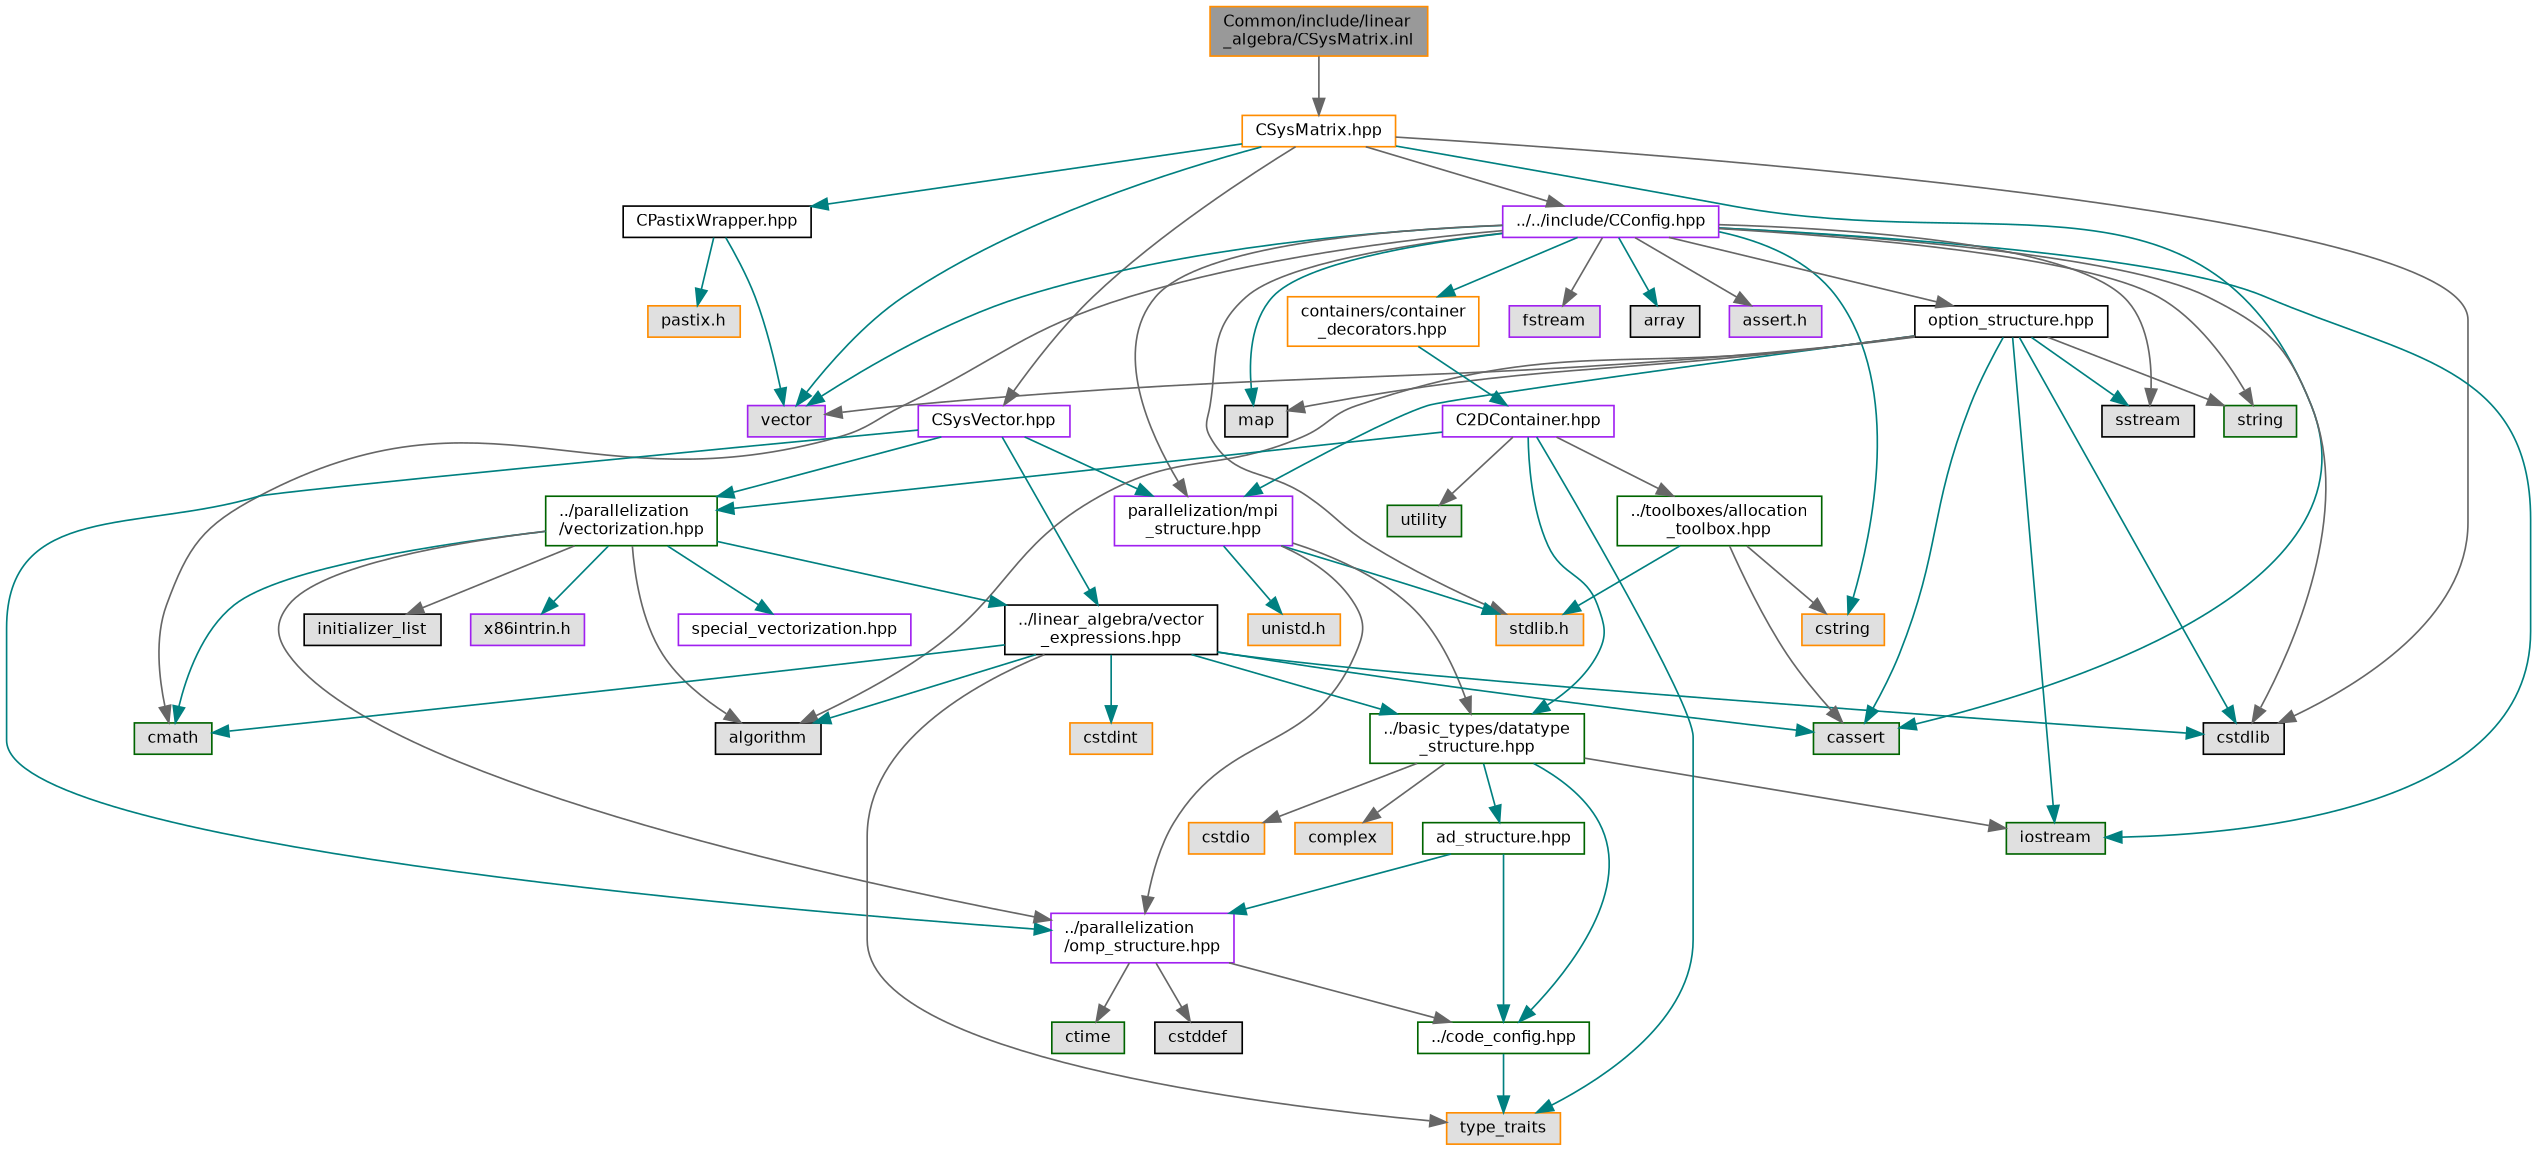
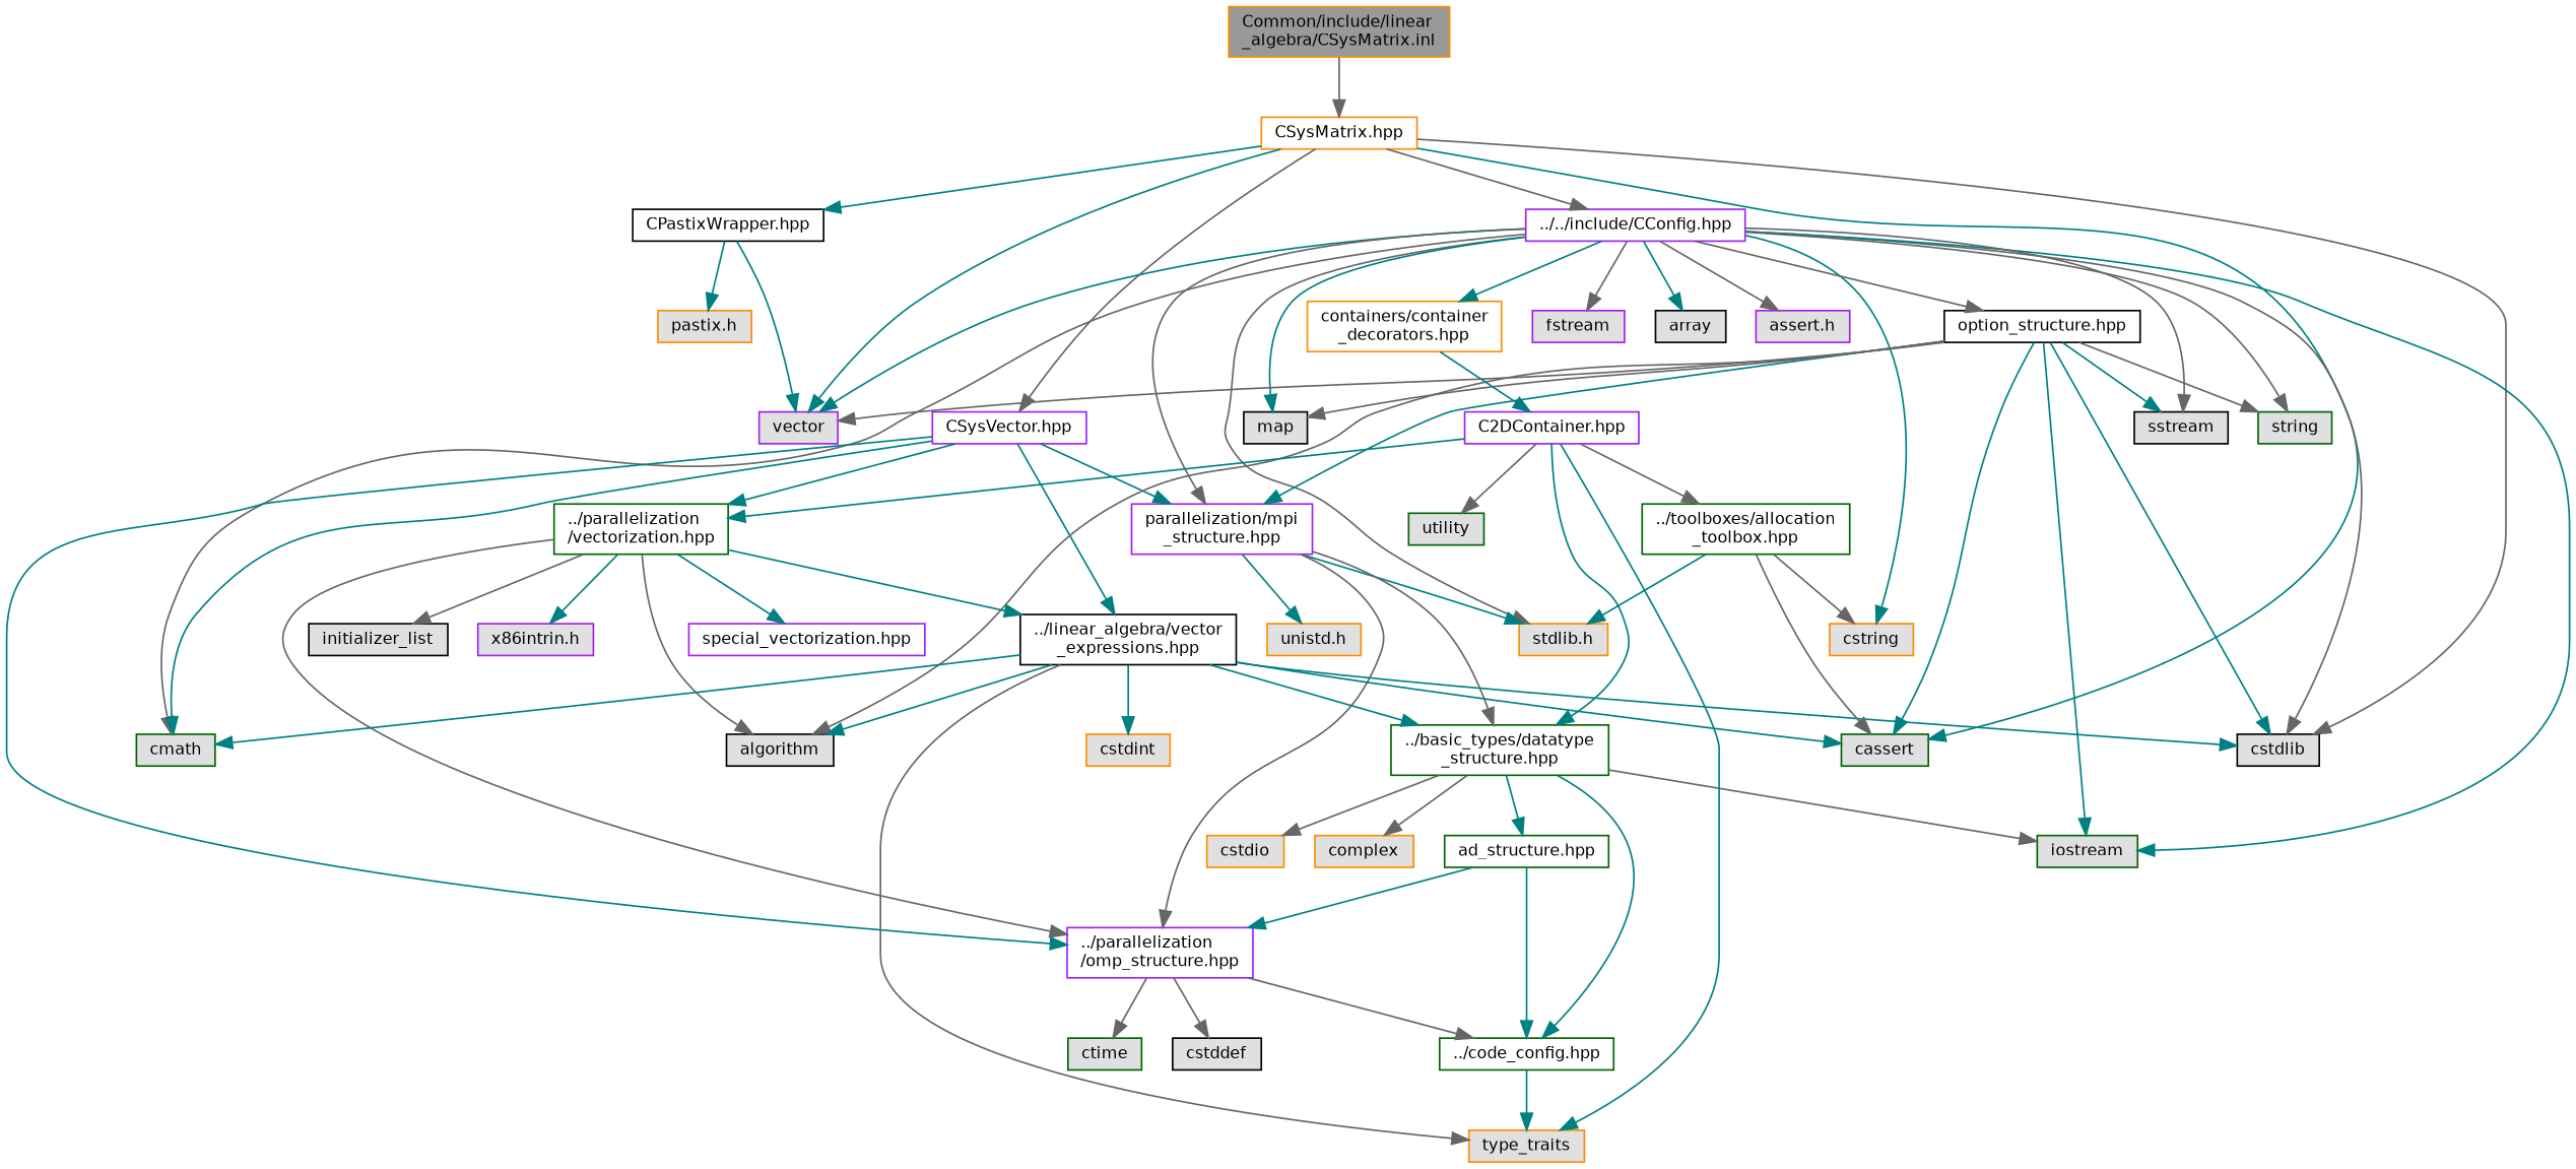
  digraph {
    node [color=darkorange fillcolor="#E0E0E0" fontname=Helvetica fontsize=10 shape=box style=filled]
    edge [color=teal fontname=Helvetica fontsize=10 labelfontname=Helvetica labelfontsize=10 style=solid]
    n1 [fillcolor=grey60 fontcolor=black height=0.2 label="Common/include/linear\l_algebra/CSysMatrix.inl" width=0.4]
    n2 [fillcolor=white height=0.2 label="CSysMatrix.hpp" width=0.4]
    n3 [color=purple fillcolor=white height=0.2 label="../../include/CConfig.hpp" width=0.4]
    n4 [color=black height=0.2 label=cstdlib width=0.4]
    n5 [color=purple height=0.2 label=vector width=0.4]
    n6 [color=darkgreen height=0.2 label=cassert width=0.4]
    n7 [color=purple fillcolor=white height=0.2 label="CSysVector.hpp" width=0.4]
    n8 [color=black fillcolor=white height=0.2 label="CPastixWrapper.hpp" width=0.4]
    n9 [color=purple fillcolor=white height=0.2 label="parallelization/mpi\l_structure.hpp" width=0.4]
    n10 [height=0.2 label="stdlib.h" width=0.4]
    n11 [color=darkgreen height=0.2 label=iostream width=0.4]
    n12 [color=purple height=0.2 label=fstream width=0.4]
    n13 [color=black height=0.2 label=sstream width=0.4]
    n14 [color=darkgreen height=0.2 label=string width=0.4]
    n15 [height=0.2 label=cstring width=0.4]
    n16 [color=black height=0.2 label=array width=0.4]
    n17 [color=darkgreen height=0.2 label=cmath width=0.4]
    n18 [color=black height=0.2 label=map width=0.4]
    n19 [color=purple height=0.2 label="assert.h" width=0.4]
    n20 [color=black fillcolor=white height=0.2 label="option_structure.hpp" width=0.4]
    n21 [fillcolor=white height=0.2 label="containers/container\l_decorators.hpp" width=0.4]
    n22 [color=purple fillcolor=white height=0.2 label="../parallelization\l/omp_structure.hpp" width=0.4]
    n23 [color=darkgreen fillcolor=white height=0.2 label="../parallelization\l/vectorization.hpp" width=0.4]
    n24 [color=black fillcolor=white height=0.2 label="../linear_algebra/vector\l_expressions.hpp" width=0.4]
    n25 [height=0.2 label="pastix.h" width=0.4]
    n26 [color=darkgreen fillcolor=white height=0.2 label="../basic_types/datatype\l_structure.hpp" width=0.4]
    n27 [height=0.2 label="unistd.h" width=0.4]
    n28 [color=black height=0.2 label=algorithm width=0.4]
    n29 [color=purple fillcolor=white height=0.2 label="C2DContainer.hpp" width=0.4]
    n30 [height=0.2 label=complex width=0.4]
    n31 [height=0.2 label=cstdio width=0.4]
    n32 [color=darkgreen fillcolor=white height=0.2 label="../code_config.hpp" width=0.4]
    n33 [color=darkgreen fillcolor=white height=0.2 label="ad_structure.hpp" width=0.4]
    n34 [color=black height=0.2 label=cstddef width=0.4]
    n35 [color=darkgreen height=0.2 label=ctime width=0.4]
    n36 [height=0.2 label=type_traits width=0.4]
    n37 [color=darkgreen fillcolor=white height=0.2 label="../toolboxes/allocation\l_toolbox.hpp" width=0.4]
    n38 [color=darkgreen height=0.2 label=utility width=0.4]
    n39 [color=black height=0.2 label=initializer_list width=0.4]
    n40 [color=purple height=0.2 label="x86intrin.h" width=0.4]
    n41 [color=purple fillcolor=white height=0.2 label="special_vectorization.hpp" width=0.4]
    n42 [height=0.2 label=cstdint width=0.4]
    n1 -> n2 [color=gray40]
    n2 -> n3 [color=gray40]
    n2 -> n4 [color=gray40]
    n2 -> n5
    n2 -> n6
    n2 -> n7 [color=gray40]
    n2 -> n8
    n3 -> n4 [color=gray40]
    n3 -> n5
    n3 -> n9 [color=gray40]
    n3 -> n10 [color=gray40]
    n3 -> n11
    n3 -> n12 [color=gray40]
    n3 -> n13 [color=gray40]
    n3 -> n14 [color=gray40]
    n3 -> n15
    n3 -> n16
    n3 -> n17 [color=gray40]
    n3 -> n18
    n3 -> n19 [color=gray40]
    n3 -> n20 [color=gray40]
    n3 -> n21
    n7 -> n9
    n7 -> n22
    n7 -> n23
    n7 -> n24
    n8 -> n5
    n8 -> n25
    n9 -> n10
    n9 -> n22 [color=gray40]
    n9 -> n26 [color=gray40]
    n9 -> n27
    n20 -> n4
    n20 -> n5 [color=gray40]
    n20 -> n6
    n20 -> n9
    n20 -> n11
    n20 -> n13
    n20 -> n14 [color=gray40]
    n20 -> n18 [color=gray40]
    n20 -> n28 [color=gray40]
    n21 -> n29
    n22 -> n32 [color=gray40]
    n22 -> n34 [color=gray40]
    n22 -> n35 [color=gray40]
-   n23 -> n17
+   n7 -> n17
    n23 -> n22 [color=gray40]
    n23 -> n24
    n23 -> n28 [color=gray40]
    n23 -> n39 [color=gray40]
    n23 -> n40
    n23 -> n41
    n24 -> n4
    n24 -> n6
    n24 -> n17
    n24 -> n26
    n24 -> n28
    n24 -> n36 [color=gray40]
    n24 -> n42
    n26 -> n11 [color=gray40]
    n26 -> n30 [color=gray40]
    n26 -> n31 [color=gray40]
    n26 -> n32
    n26 -> n33
    n29 -> n23
    n29 -> n26
    n29 -> n36
    n29 -> n37 [color=gray40]
    n29 -> n38 [color=gray40]
    n32 -> n36
    n33 -> n22
    n33 -> n32
    n37 -> n6 [color=gray40]
    n37 -> n10
    n37 -> n15 [color=gray40]
  }
